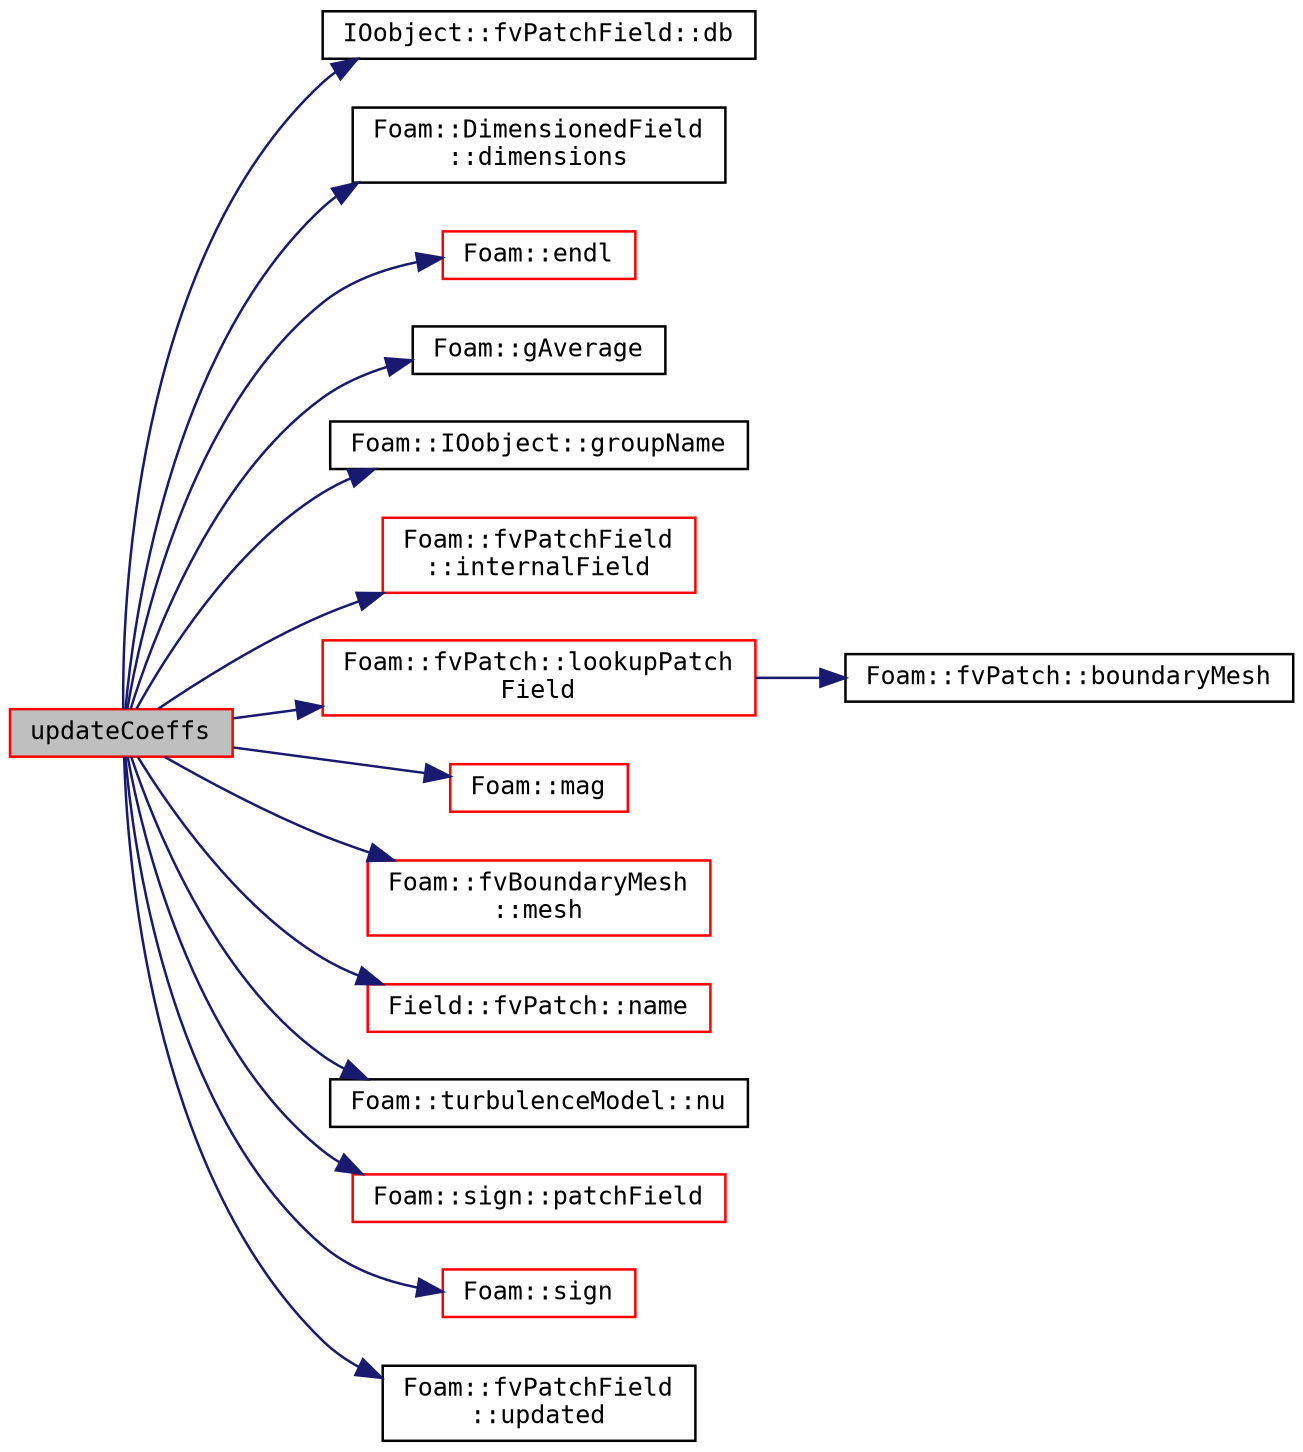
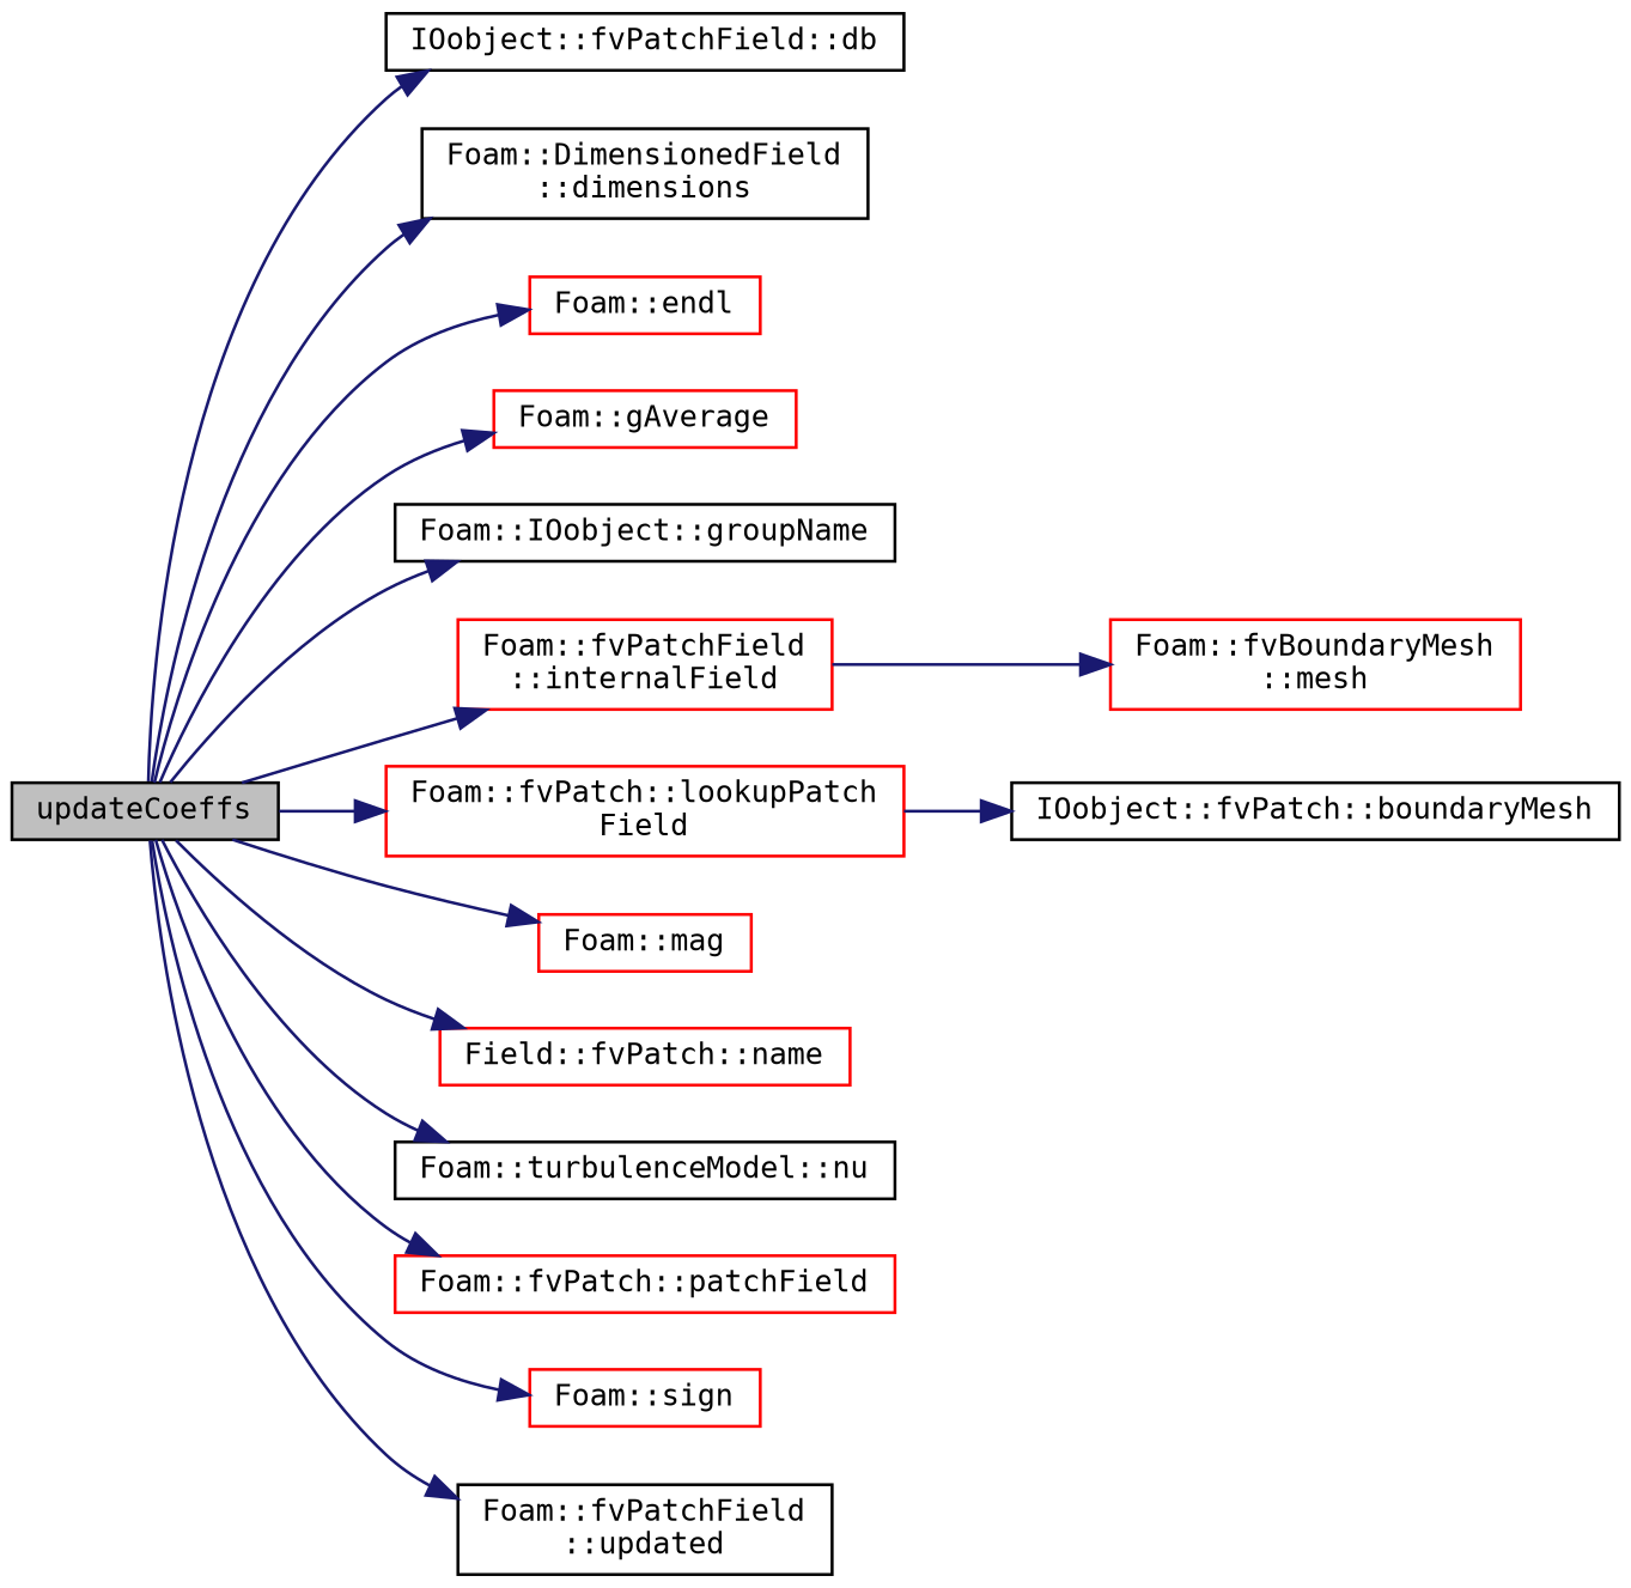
  digraph {
    fontname="DejaVu Sans Mono"
    rankdir=LR
    node [color=red fontname="DejaVu Sans Mono" fontsize=10 shape=record]
    edge [color=midnightblue fontname="DejaVu Sans Mono" fontsize=10 labelfontname=Helvetica labelfontsize=10 style=solid]
-   n1 [fillcolor=grey75 fontcolor=black height=0.2 label=updateCoeffs style=filled width=0.4]
+   n1 [color=black fillcolor=grey75 fontcolor=black height=0.2 label=updateCoeffs style=filled width=0.4]
    n2 [color=black height=0.2 label="IOobject::fvPatchField::db" width=0.4]
    n3 [color=black height=0.2 label="Foam::DimensionedField\l::dimensions" width=0.4]
    n4 [height=0.2 label="Foam::endl" width=0.4]
-   n5 [color=black height=0.2 label="Foam::gAverage" width=0.4]
+   n5 [height=0.2 label="Foam::gAverage" width=0.4]
    n6 [color=black height=0.2 label="Foam::IOobject::groupName" width=0.4]
    n7 [height=0.2 label="Foam::fvPatchField\l::internalField" width=0.4]
    n8 [height=0.2 label="Foam::fvPatch::lookupPatch\lField" width=0.4]
    n9 [height=0.2 label="Foam::mag" width=0.4]
    n10 [height=0.2 label="Foam::fvBoundaryMesh\l::mesh" width=0.4]
    n11 [height=0.2 label="Field::fvPatch::name" width=0.4]
    n12 [color=black height=0.2 label="Foam::turbulenceModel::nu" width=0.4]
-   n13 [height=0.2 label="Foam::sign::patchField" width=0.4]
+   n13 [height=0.2 label="Foam::fvPatch::patchField" width=0.4]
    n14 [height=0.2 label="Foam::sign" width=0.4]
    n15 [color=black height=0.2 label="Foam::fvPatchField\l::updated" width=0.4]
-   n16 [color=black height=0.2 label="Foam::fvPatch::boundaryMesh" width=0.4]
+   n16 [color=black height=0.2 label="IOobject::fvPatch::boundaryMesh" width=0.4]
    n1 -> n2
    n1 -> n3
    n1 -> n4
    n1 -> n5
    n1 -> n6
    n1 -> n7
    n1 -> n8
    n1 -> n9
-   n1 -> n10
+   n7 -> n10
    n1 -> n11
    n1 -> n12
    n1 -> n13
    n1 -> n14
    n1 -> n15
    n8 -> n16
  }
